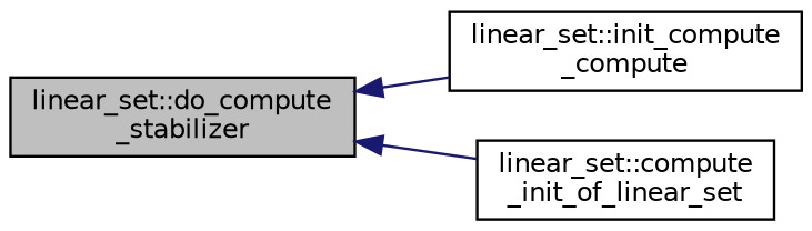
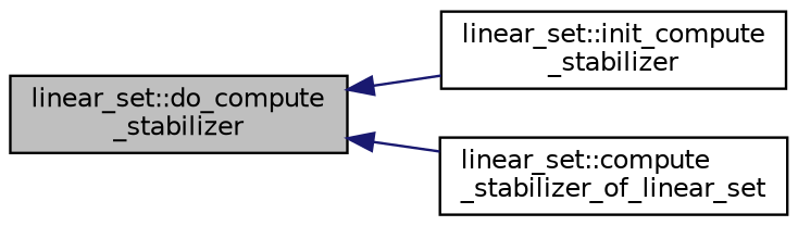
  digraph {
    rankdir=LR
    node [color=black fillcolor=white fontname=Helvetica fontsize=10 shape=record style=filled]
    edge [color=midnightblue dir=back fontname=Helvetica fontsize=10 labelfontname=Helvetica labelfontsize=10 style=solid]
    n1 [fillcolor=grey75 fontcolor=black height=0.2 label="linear_set::do_compute\l_stabilizer" width=0.4]
-   n2 [height=0.2 label="linear_set::init_compute\l_compute" width=0.4]
-   n3 [height=0.2 label="linear_set::compute\l_init_of_linear_set" width=0.4]
+   n2 [height=0.2 label="linear_set::init_compute\l_stabilizer" width=0.4]
+   n3 [height=0.2 label="linear_set::compute\l_stabilizer_of_linear_set" width=0.4]
    n1 -> n2
    n1 -> n3
  }
